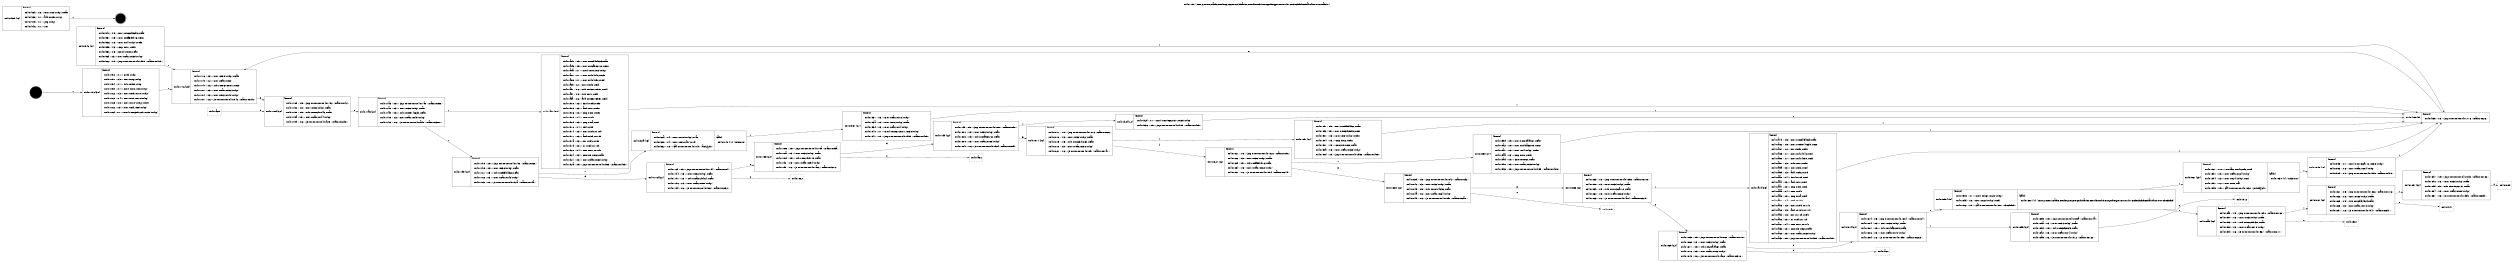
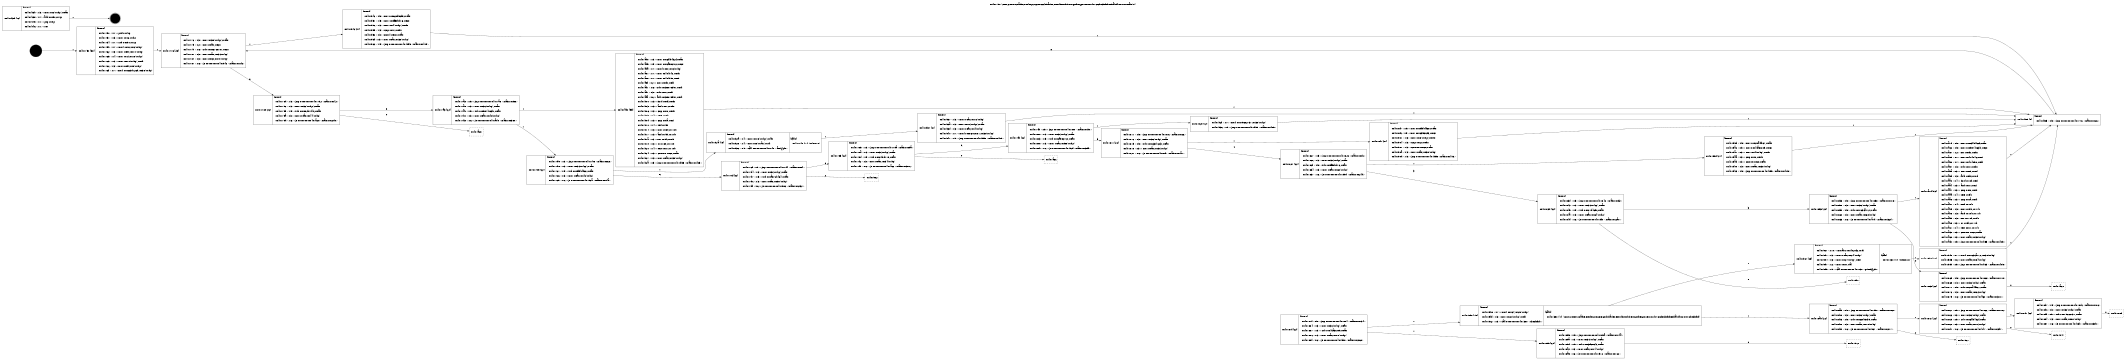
  digraph {
    label="0x401750 (/mnt/c/Users/mathe/Desktop/tcc/POCII/binaries/extr_linuxdriverscpufreqpowernow-k7.c_check_fsb_Final-ollvm.out::main(0))"
    labelloc=t
    rankdir=LR
    node [shape=record]
    Entry [fillcolor=black height=0.3 shape=circle style=filled width=0.3]
    n2 [label="{\n     0x401750 [38]\l\n     | [instrs]\l\n     &nbsp;&nbsp;0x401750 \<+1\>: push %rbp\l\n     &nbsp;&nbsp;0x401751 \<+3\>: mov %rsp,%rbp\l\n     &nbsp;&nbsp;0x401754 \<+7\>: sub $0x90,%rsp\l\n     &nbsp;&nbsp;0x40175b \<+7\>: movl $0x0,-0xc(%rbp)\l\n     &nbsp;&nbsp;0x401762 \<+3\>: mov %edi,-0x10(%rbp)\l\n     &nbsp;&nbsp;0x401765 \<+4\>: mov %rsi,-0x18(%rbp)\l\n     &nbsp;&nbsp;0x401769 \<+3\>: mov -0x10(%rbp),%edi\l\n     &nbsp;&nbsp;0x40176c \<+3\>: mov %edi,-0x8(%rbp)\l\n     &nbsp;&nbsp;0x40176f \<+7\>: movl $0xcc3d126b,-0x38(%rbp)\l\n  }"]
    n3 [label="{\n     0x401776 [23]\l\n     | [instrs]\l\n     &nbsp;&nbsp;0x401776 \<+3\>: mov -0x38(%rbp),%eax\l\n     &nbsp;&nbsp;0x401779 \<+2\>: mov %eax,%ecx\l\n     &nbsp;&nbsp;0x40177b \<+6\>: sub $0x867ce181,%ecx\l\n     &nbsp;&nbsp;0x401781 \<+3\>: mov %eax,-0x3c(%rbp)\l\n     &nbsp;&nbsp;0x401784 \<+3\>: mov %ecx,-0x40(%rbp)\l\n     &nbsp;&nbsp;0x401787 \<+6\>: je 000000000040194c \<main+0x1fc\>\l\n  }"]
    n4 [label="{\n     0x40194c [27]\l\n     | [instrs]\l\n     &nbsp;&nbsp;0x40194c \<+5\>: mov $0x6c0b5cb9,%eax\l\n     &nbsp;&nbsp;0x401951 \<+5\>: mov $0xff5ebd16,%ecx\l\n     &nbsp;&nbsp;0x401956 \<+3\>: mov -0x4(%rbp),%edx\l\n     &nbsp;&nbsp;0x401959 \<+3\>: cmp $0x1,%edx\l\n     &nbsp;&nbsp;0x40195c \<+3\>: cmovl %ecx,%eax\l\n     &nbsp;&nbsp;0x40195f \<+3\>: mov %eax,-0x38(%rbp)\l\n     &nbsp;&nbsp;0x401962 \<+5\>: jmp 0000000000401b55 \<main+0x405\>\l\n  }"]
    n5 [label="{\n     0x40178d [22]\l\n     | [instrs]\l\n     &nbsp;&nbsp;0x40178d \<+5\>: jmp 0000000000401792 \<main+0x42\>\l\n     &nbsp;&nbsp;0x401792 \<+3\>: mov -0x3c(%rbp),%eax\l\n     &nbsp;&nbsp;0x401795 \<+5\>: sub $0x882b7d4c,%eax\l\n     &nbsp;&nbsp;0x40179a \<+3\>: mov %eax,-0x44(%rbp)\l\n     &nbsp;&nbsp;0x40179d \<+6\>: je 0000000000401a28 \<main+0x2d8\>\l\n  }"]
    n6 [label="{\n     0x401b55 [5]\l\n     | [instrs]\l\n     &nbsp;&nbsp;0x401b55 \<+5\>: jmp 0000000000401776 \<main+0x26\>\l\n  }"]
    n7 [label="{\n     0x401a28\l\n  }" style=dashed]
    n8 [label="{\n     0x4017a3 [22]\l\n     | [instrs]\l\n     &nbsp;&nbsp;0x4017a3 \<+5\>: jmp 00000000004017a8 \<main+0x58\>\l\n     &nbsp;&nbsp;0x4017a8 \<+3\>: mov -0x3c(%rbp),%eax\l\n     &nbsp;&nbsp;0x4017ab \<+5\>: sub $0x9e74063b,%eax\l\n     &nbsp;&nbsp;0x4017b0 \<+3\>: mov %eax,-0x48(%rbp)\l\n     &nbsp;&nbsp;0x4017b3 \<+6\>: je 0000000000401ad0 \<main+0x380\>\l\n  }"]
    n9 [label="{\n     0x401ad0 [95]\l\n     | [instrs]\l\n     &nbsp;&nbsp;0x401ad0 \<+5\>: mov $0x6f49452f,%eax\l\n     &nbsp;&nbsp;0x401ad5 \<+5\>: mov $0xca98c7c0,%ecx\l\n     &nbsp;&nbsp;0x401ada \<+7\>: movl $0x0,-0xc(%rbp)\l\n     &nbsp;&nbsp;0x401ae1 \<+7\>: mov 0x40404c,%edx\l\n     &nbsp;&nbsp;0x401ae8 \<+7\>: mov 0x404050,%esi\l\n     &nbsp;&nbsp;0x401aef \<+2\>: mov %edx,%edi\l\n     &nbsp;&nbsp;0x401af1 \<+6\>: sub $0x3e07e591,%edi\l\n     &nbsp;&nbsp;0x401af7 \<+3\>: sub $0x1,%edi\l\n     &nbsp;&nbsp;0x401afa \<+6\>: add $0x3e07e591,%edi\l\n     &nbsp;&nbsp;0x401b00 \<+3\>: imul %edi,%edx\l\n     &nbsp;&nbsp;0x401b03 \<+3\>: and $0x1,%edx\l\n     &nbsp;&nbsp;0x401b06 \<+3\>: cmp $0x0,%edx\l\n     &nbsp;&nbsp;0x401b09 \<+4\>: sete %r8b\l\n     &nbsp;&nbsp;0x401b0d \<+3\>: cmp $0xa,%esi\l\n     &nbsp;&nbsp;0x401b10 \<+4\>: setl %r9b\l\n     &nbsp;&nbsp;0x401b14 \<+3\>: mov %r8b,%r10b\l\n     &nbsp;&nbsp;0x401b17 \<+3\>: and %r9b,%r10b\l\n     &nbsp;&nbsp;0x401b1a \<+3\>: xor %r9b,%r8b\l\n     &nbsp;&nbsp;0x401b1d \<+3\>: or %r8b,%r10b\l\n     &nbsp;&nbsp;0x401b20 \<+4\>: test $0x1,%r10b\l\n     &nbsp;&nbsp;0x401b24 \<+3\>: cmovne %ecx,%eax\l\n     &nbsp;&nbsp;0x401b27 \<+3\>: mov %eax,-0x38(%rbp)\l\n     &nbsp;&nbsp;0x401b2a \<+5\>: jmp 0000000000401b55 \<main+0x405\>\l\n  }"]
    n10 [label="{\n     0x4017b9 [22]\l\n     | [instrs]\l\n     &nbsp;&nbsp;0x4017b9 \<+5\>: jmp 00000000004017be \<main+0x6e\>\l\n     &nbsp;&nbsp;0x4017be \<+3\>: mov -0x3c(%rbp),%eax\l\n     &nbsp;&nbsp;0x4017c1 \<+5\>: sub $0x9f9b4f68,%eax\l\n     &nbsp;&nbsp;0x4017c6 \<+3\>: mov %eax,-0x4c(%rbp)\l\n     &nbsp;&nbsp;0x4017c9 \<+6\>: je 000000000040192a \<main+0x1da\>\l\n  }"]
    Exit [fillcolor=black height=0.3 peripheries=2 shape=circle style=filled width=0.3]
    n12 [label="{\n     0x40192a [13]\l\n     | [instrs]\l\n     &nbsp;&nbsp;0x40192a \<+4\>: mov -0x18(%rbp),%rax\l\n     &nbsp;&nbsp;0x40192e \<+4\>: mov 0x8(%rax),%rdi\l\n     &nbsp;&nbsp;0x401932 \<+5\>: call 0000000000401040 \<atoi@plt\>\l\n     | [calls]\l\n     &nbsp;&nbsp;0x401040 \{1\} (unknown)\l\n  }"]
    n13 [label="{\n     0x4017cf [22]\l\n     | [instrs]\l\n     &nbsp;&nbsp;0x4017cf \<+5\>: jmp 00000000004017d4 \<main+0x84\>\l\n     &nbsp;&nbsp;0x4017d4 \<+3\>: mov -0x3c(%rbp),%eax\l\n     &nbsp;&nbsp;0x4017d7 \<+5\>: sub $0xa372b464,%eax\l\n     &nbsp;&nbsp;0x4017dc \<+3\>: mov %eax,-0x50(%rbp)\l\n     &nbsp;&nbsp;0x4017df \<+6\>: je 0000000000401982 \<main+0x232\>\l\n  }"]
    n14 [label="{\n     0x4018ed\l\n  }" style=dashed]
    n15 [label="{\n     0x401937 [21]\l\n     | [instrs]\l\n     &nbsp;&nbsp;0x401937 \<+3\>: mov %eax,-0x1c(%rbp)\l\n     &nbsp;&nbsp;0x40193a \<+3\>: mov -0x1c(%rbp),%eax\l\n     &nbsp;&nbsp;0x40193d \<+3\>: mov %eax,-0x4(%rbp)\l\n     &nbsp;&nbsp;0x401940 \<+7\>: movl $0x867ce181,-0x38(%rbp)\l\n     &nbsp;&nbsp;0x401947 \<+5\>: jmp 0000000000401b55 \<main+0x405\>\l\n  }"]
    n16 [label="{\n     0x401982\l\n  }" style=dashed]
    n17 [label="{\n     0x4017e5 [22]\l\n     | [instrs]\l\n     &nbsp;&nbsp;0x4017e5 \<+5\>: jmp 00000000004017ea \<main+0x9a\>\l\n     &nbsp;&nbsp;0x4017ea \<+3\>: mov -0x3c(%rbp),%eax\l\n     &nbsp;&nbsp;0x4017ed \<+5\>: sub $0xc7f0d11e,%eax\l\n     &nbsp;&nbsp;0x4017f2 \<+3\>: mov %eax,-0x54(%rbp)\l\n     &nbsp;&nbsp;0x4017f5 \<+6\>: je 0000000000401a6c \<main+0x31c\>\l\n  }"]
    n18 [label="{\n     0x401b3b [12]\l\n     | [instrs]\l\n     &nbsp;&nbsp;0x401b3b \<+3\>: mov -0xc(%rbp),%eax\l\n     &nbsp;&nbsp;0x401b3e \<+7\>: add $0x90,%rsp\l\n     &nbsp;&nbsp;0x401b45 \<+1\>: pop %rbp\l\n     &nbsp;&nbsp;0x401b46 \<+1\>: ret\l\n  }"]
    n19 [label="{\n     0x401a6c\l\n  }" style=dashed]
    n20 [label="{\n     0x4017fb [22]\l\n     | [instrs]\l\n     &nbsp;&nbsp;0x4017fb \<+5\>: jmp 0000000000401800 \<main+0xb0\>\l\n     &nbsp;&nbsp;0x401800 \<+3\>: mov -0x3c(%rbp),%eax\l\n     &nbsp;&nbsp;0x401803 \<+5\>: sub $0xca98c7c0,%eax\l\n     &nbsp;&nbsp;0x401808 \<+3\>: mov %eax,-0x58(%rbp)\l\n     &nbsp;&nbsp;0x40180b \<+6\>: je 0000000000401b2f \<main+0x3df\>\l\n  }"]
    n21 [label="{\n     0x4018d7 [22]\l\n     | [instrs]\l\n     &nbsp;&nbsp;0x4018d7 \<+5\>: jmp 00000000004018dc \<main+0x18c\>\l\n     &nbsp;&nbsp;0x4018dc \<+3\>: mov -0x3c(%rbp),%eax\l\n     &nbsp;&nbsp;0x4018df \<+5\>: sub $0x796e2737,%eax\l\n     &nbsp;&nbsp;0x4018e4 \<+3\>: mov %eax,-0x80(%rbp)\l\n     &nbsp;&nbsp;0x4018e7 \<+6\>: je 0000000000401b3b \<main+0x3eb\>\l\n  }"]
    n22 [label="{\n     0x401b2f [12]\l\n     | [instrs]\l\n     &nbsp;&nbsp;0x401b2f \<+7\>: movl $0x796e2737,-0x38(%rbp)\l\n     &nbsp;&nbsp;0x401b36 \<+5\>: jmp 0000000000401b55 \<main+0x405\>\l\n  }"]
    n23 [label="{\n     0x401811 [22]\l\n     | [instrs]\l\n     &nbsp;&nbsp;0x401811 \<+5\>: jmp 0000000000401816 \<main+0xc6\>\l\n     &nbsp;&nbsp;0x401816 \<+3\>: mov -0x3c(%rbp),%eax\l\n     &nbsp;&nbsp;0x401819 \<+5\>: sub $0xcc3d126b,%eax\l\n     &nbsp;&nbsp;0x40181e \<+3\>: mov %eax,-0x5c(%rbp)\l\n     &nbsp;&nbsp;0x401821 \<+6\>: je 00000000004018f7 \<main+0x1a7\>\l\n  }"]
    n24 [label="{\n     0x401b47\l\n  }" style=dashed]
    n25 [label="{\n     0x4018f7 [27]\l\n     | [instrs]\l\n     &nbsp;&nbsp;0x4018f7 \<+5\>: mov $0x9f9b4f68,%eax\l\n     &nbsp;&nbsp;0x4018fc \<+5\>: mov $0x63fcecd3,%ecx\l\n     &nbsp;&nbsp;0x401901 \<+3\>: mov -0x8(%rbp),%edx\l\n     &nbsp;&nbsp;0x401904 \<+3\>: cmp $0x2,%edx\l\n     &nbsp;&nbsp;0x401907 \<+3\>: cmovne %ecx,%eax\l\n     &nbsp;&nbsp;0x40190a \<+3\>: mov %eax,-0x38(%rbp)\l\n     &nbsp;&nbsp;0x40190d \<+5\>: jmp 0000000000401b55 \<main+0x405\>\l\n  }"]
    n26 [label="{\n     0x401827 [22]\l\n     | [instrs]\l\n     &nbsp;&nbsp;0x401827 \<+5\>: jmp 000000000040182c \<main+0xdc\>\l\n     &nbsp;&nbsp;0x40182c \<+3\>: mov -0x3c(%rbp),%eax\l\n     &nbsp;&nbsp;0x40182f \<+5\>: sub $0xff5ebd16,%eax\l\n     &nbsp;&nbsp;0x401834 \<+3\>: mov %eax,-0x60(%rbp)\l\n     &nbsp;&nbsp;0x401837 \<+6\>: je 000000000040199d \<main+0x24d\>\l\n  }"]
    n27 [label="{\n     0x4018c1 [22]\l\n     | [instrs]\l\n     &nbsp;&nbsp;0x4018c1 \<+5\>: jmp 00000000004018c6 \<main+0x176\>\l\n     &nbsp;&nbsp;0x4018c6 \<+3\>: mov -0x3c(%rbp),%eax\l\n     &nbsp;&nbsp;0x4018c9 \<+5\>: sub $0x6f49452f,%eax\l\n     &nbsp;&nbsp;0x4018ce \<+3\>: mov %eax,-0x7c(%rbp)\l\n     &nbsp;&nbsp;0x4018d1 \<+6\>: je 0000000000401b47 \<main+0x3f7\>\l\n  }"]
    n28 [label="{\n     0x40199d [27]\l\n     | [instrs]\l\n     &nbsp;&nbsp;0x40199d \<+5\>: mov $0x28a4fb67,%eax\l\n     &nbsp;&nbsp;0x4019a2 \<+5\>: mov $0x4ca3c009,%ecx\l\n     &nbsp;&nbsp;0x4019a7 \<+3\>: mov -0x4(%rbp),%edx\l\n     &nbsp;&nbsp;0x4019aa \<+3\>: cmp $0x0,%edx\l\n     &nbsp;&nbsp;0x4019ad \<+3\>: cmove %ecx,%eax\l\n     &nbsp;&nbsp;0x4019b0 \<+3\>: mov %eax,-0x38(%rbp)\l\n     &nbsp;&nbsp;0x4019b3 \<+5\>: jmp 0000000000401b55 \<main+0x405\>\l\n  }"]
    n29 [label="{\n     0x40183d [22]\l\n     | [instrs]\l\n     &nbsp;&nbsp;0x40183d \<+5\>: jmp 0000000000401842 \<main+0xf2\>\l\n     &nbsp;&nbsp;0x401842 \<+3\>: mov -0x3c(%rbp),%eax\l\n     &nbsp;&nbsp;0x401845 \<+5\>: sub $0x21d465c,%eax\l\n     &nbsp;&nbsp;0x40184a \<+3\>: mov %eax,-0x64(%rbp)\l\n     &nbsp;&nbsp;0x40184d \<+6\>: je 00000000004019f0 \<main+0x2a0\>\l\n  }"]
    n30 [label="{\n     0x401967\l\n  }" style=dashed]
    n31 [label="{\n     0x4019f0\l\n  }" style=dashed]
    n32 [label="{\n     0x401853 [22]\l\n     | [instrs]\l\n     &nbsp;&nbsp;0x401853 \<+5\>: jmp 0000000000401858 \<main+0x108\>\l\n     &nbsp;&nbsp;0x401858 \<+3\>: mov -0x3c(%rbp),%eax\l\n     &nbsp;&nbsp;0x40185b \<+5\>: sub $0x1c3ca112,%eax\l\n     &nbsp;&nbsp;0x401860 \<+3\>: mov %eax,-0x68(%rbp)\l\n     &nbsp;&nbsp;0x401863 \<+6\>: je 0000000000401a7d \<main+0x32d\>\l\n  }"]
    n33 [label="{\n     0x4018ab [22]\l\n     | [instrs]\l\n     &nbsp;&nbsp;0x4018ab \<+5\>: jmp 00000000004018b0 \<main+0x160\>\l\n     &nbsp;&nbsp;0x4018b0 \<+3\>: mov -0x3c(%rbp),%eax\l\n     &nbsp;&nbsp;0x4018b3 \<+5\>: sub $0x6c0b5cb9,%eax\l\n     &nbsp;&nbsp;0x4018b8 \<+3\>: mov %eax,-0x78(%rbp)\l\n     &nbsp;&nbsp;0x4018bb \<+6\>: je 0000000000401967 \<main+0x217\>\l\n  }"]
    n34 [label="{\n     0x401a7d [83]\l\n     | [instrs]\l\n     &nbsp;&nbsp;0x401a7d \<+5\>: mov $0x6f49452f,%eax\l\n     &nbsp;&nbsp;0x401a82 \<+5\>: mov $0x9e74063b,%ecx\l\n     &nbsp;&nbsp;0x401a87 \<+2\>: xor %edx,%edx\l\n     &nbsp;&nbsp;0x401a89 \<+7\>: mov 0x40404c,%esi\l\n     &nbsp;&nbsp;0x401a90 \<+7\>: mov 0x404050,%edi\l\n     &nbsp;&nbsp;0x401a97 \<+3\>: sub $0x1,%edx\l\n     &nbsp;&nbsp;0x401a9a \<+3\>: mov %esi,%r8d\l\n     &nbsp;&nbsp;0x401a9d \<+3\>: add %edx,%r8d\l\n     &nbsp;&nbsp;0x401aa0 \<+4\>: imul %r8d,%esi\l\n     &nbsp;&nbsp;0x401aa4 \<+3\>: and $0x1,%esi\l\n     &nbsp;&nbsp;0x401aa7 \<+3\>: cmp $0x0,%esi\l\n     &nbsp;&nbsp;0x401aaa \<+4\>: sete %r9b\l\n     &nbsp;&nbsp;0x401aae \<+3\>: cmp $0xa,%edi\l\n     &nbsp;&nbsp;0x401ab1 \<+4\>: setl %r10b\l\n     &nbsp;&nbsp;0x401ab5 \<+3\>: mov %r9b,%r11b\l\n     &nbsp;&nbsp;0x401ab8 \<+3\>: and %r10b,%r11b\l\n     &nbsp;&nbsp;0x401abb \<+3\>: xor %r10b,%r9b\l\n     &nbsp;&nbsp;0x401abe \<+3\>: or %r9b,%r11b\l\n     &nbsp;&nbsp;0x401ac1 \<+4\>: test $0x1,%r11b\l\n     &nbsp;&nbsp;0x401ac5 \<+3\>: cmovne %ecx,%eax\l\n     &nbsp;&nbsp;0x401ac8 \<+3\>: mov %eax,-0x38(%rbp)\l\n     &nbsp;&nbsp;0x401acb \<+5\>: jmp 0000000000401b55 \<main+0x405\>\l\n  }"]
    n35 [label="{\n     0x401869 [22]\l\n     | [instrs]\l\n     &nbsp;&nbsp;0x401869 \<+5\>: jmp 000000000040186e \<main+0x11e\>\l\n     &nbsp;&nbsp;0x40186e \<+3\>: mov -0x3c(%rbp),%eax\l\n     &nbsp;&nbsp;0x401871 \<+5\>: sub $0x28a4fb67,%eax\l\n     &nbsp;&nbsp;0x401876 \<+3\>: mov %eax,-0x6c(%rbp)\l\n     &nbsp;&nbsp;0x401879 \<+6\>: je 0000000000401a60 \<main+0x310\>\l\n  }"]
    n36 [label="{\n     0x401912\l\n  }" style=dashed]
    n37 [label="{\n     0x401a60\l\n  }" style=dashed]
    n38 [label="{\n     0x40187f [22]\l\n     | [instrs]\l\n     &nbsp;&nbsp;0x40187f \<+5\>: jmp 0000000000401884 \<main+0x134\>\l\n     &nbsp;&nbsp;0x401884 \<+3\>: mov -0x3c(%rbp),%eax\l\n     &nbsp;&nbsp;0x401887 \<+5\>: sub $0x4ca3c009,%eax\l\n     &nbsp;&nbsp;0x40188c \<+3\>: mov %eax,-0x70(%rbp)\l\n     &nbsp;&nbsp;0x40188f \<+6\>: je 00000000004019b8 \<main+0x268\>\l\n  }"]
    n39 [label="{\n     0x4019de [18]\l\n     | [instrs]\l\n     &nbsp;&nbsp;0x4019de \<+7\>: movl $0x1c3ca112,-0x38(%rbp)\l\n     &nbsp;&nbsp;0x4019e5 \<+6\>: mov %eax,-0x84(%rbp)\l\n     &nbsp;&nbsp;0x4019eb \<+5\>: jmp 0000000000401b55 \<main+0x405\>\l\n  }"]
    n40 [label="{\n     0x401895 [22]\l\n     | [instrs]\l\n     &nbsp;&nbsp;0x401895 \<+5\>: jmp 000000000040189a \<main+0x14a\>\l\n     &nbsp;&nbsp;0x40189a \<+3\>: mov -0x3c(%rbp),%eax\l\n     &nbsp;&nbsp;0x40189d \<+5\>: sub $0x63fcecd3,%eax\l\n     &nbsp;&nbsp;0x4018a2 \<+3\>: mov %eax,-0x74(%rbp)\l\n     &nbsp;&nbsp;0x4018a5 \<+6\>: je 0000000000401912 \<main+0x1c2\>\l\n  }"]
    n41 [label="{\n     0x4019b8 [15]\l\n     | [instrs]\l\n     &nbsp;&nbsp;0x4019b8 \<+7\>: movl $0x64,-0x20(%rbp)\l\n     &nbsp;&nbsp;0x4019bf \<+3\>: mov -0x20(%rbp),%edi\l\n     &nbsp;&nbsp;0x4019c2 \<+5\>: call 00000000004013e0 \<check_fsb\>\l\n     | [calls]\l\n     &nbsp;&nbsp;0x4013e0 \{1\} (/mnt/c/Users/mathe/Desktop/tcc/POCII/binaries/extr_linuxdriverscpufreqpowernow-k7.c_check_fsb_Final-ollvm.out::check_fsb)\l\n  }"]
    n42 [label="{\n     0x4019c7 [23]\l\n     | [instrs]\l\n     &nbsp;&nbsp;0x4019c7 \<+10\>: movabs $0x4020f2,%rdi\l\n     &nbsp;&nbsp;0x4019d1 \<+3\>: mov %eax,-0x24(%rbp)\l\n     &nbsp;&nbsp;0x4019d4 \<+3\>: mov -0x24(%rbp),%esi\l\n     &nbsp;&nbsp;0x4019d7 \<+2\>: mov $0x0,%al\l\n     &nbsp;&nbsp;0x4019d9 \<+5\>: call 0000000000401030 \<printf@plt\>\l\n     | [calls]\l\n     &nbsp;&nbsp;0x401030 \{1\} (unknown)\l\n  }"]
    Entry -> n2 [label=" 1"]
    n2 -> n3 [label=" 1"]
-   n4 -> n3 [label=" 1"]
+   n3 -> n4 [label=" 1"]
    n3 -> n5 [label=" 8"]
    n4 -> n6 [label=" 1"]
-   n7 -> n5 [label=" 0"]
+   n5 -> n7 [label=" 0"]
    n5 -> n8 [label=" 8"]
    n6 -> n3 [label=" 8"]
    n8 -> n9 [label=" 1"]
    n8 -> n10 [label=" 7"]
    n9 -> n6 [label=" 7"]
    n10 -> n12 [label=" 1"]
    n10 -> n13 [label=" 6"]
    n12 -> n15 [label=" 1"]
    n13 -> n16 [label=" 2"]
    n13 -> n17 [label=" 6"]
    n15 -> n6 [label=" 1"]
    n17 -> n19 [label=" 0"]
    n17 -> n20 [label=" 6"]
    n18 -> Exit [label=" 1"]
    n20 -> n22 [label=" 1"]
    n20 -> n23 [label=" 5"]
    n21 -> n14 [label=" 0"]
    n22 -> n6 [label=" 1"]
    n23 -> n25 [label=" 1"]
    n23 -> n26 [label=" 4"]
    n25 -> n6 [label=" 1"]
    n26 -> n28 [label=" 1"]
    n26 -> n29 [label=" 3"]
    n27 -> n21 [label=" 1"]
    n27 -> n24 [label=" 0"]
    n28 -> n6 [label=" 1"]
    n29 -> n31 [label=" 0"]
    n29 -> n32 [label=" 3"]
    n32 -> n34 [label=" 1"]
    n32 -> n35 [label=" 2"]
    n33 -> n27 [label=" 1"]
    n33 -> n30 [label=" 0"]
    n34 -> n6 [label=" 1"]
    n35 -> n37 [label=" 0"]
-   n35 -> n38 [label=" 2"]
    n38 -> n40 [label=" 1"]
    n38 -> n41 [label=" 1"]
    n39 -> n6 [label=" 1"]
    n40 -> n36 [label=" 0"]
    n41 -> n33 [label=" 1"]
    n41 -> n42 [label=" 1"]
    n42 -> n39 [label=" 1"]
  }
